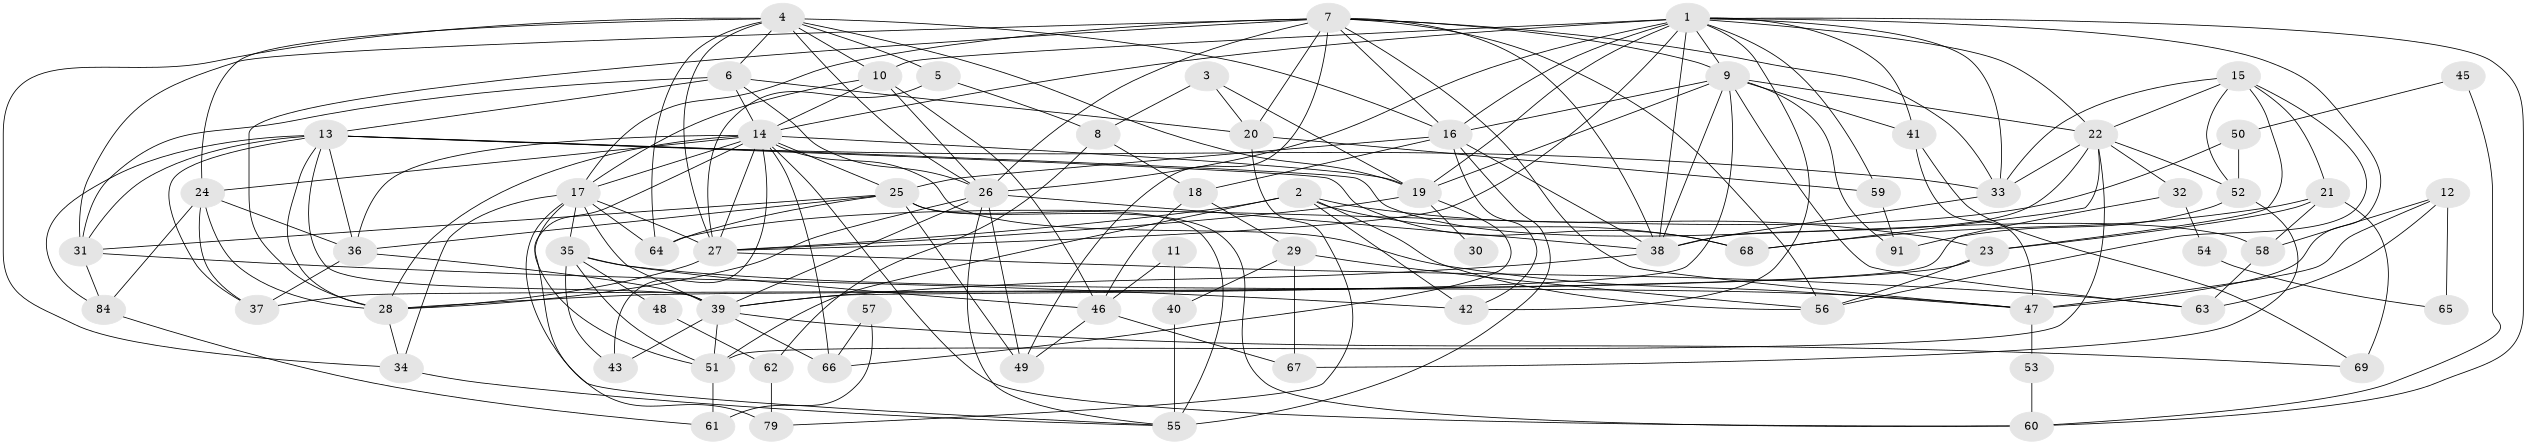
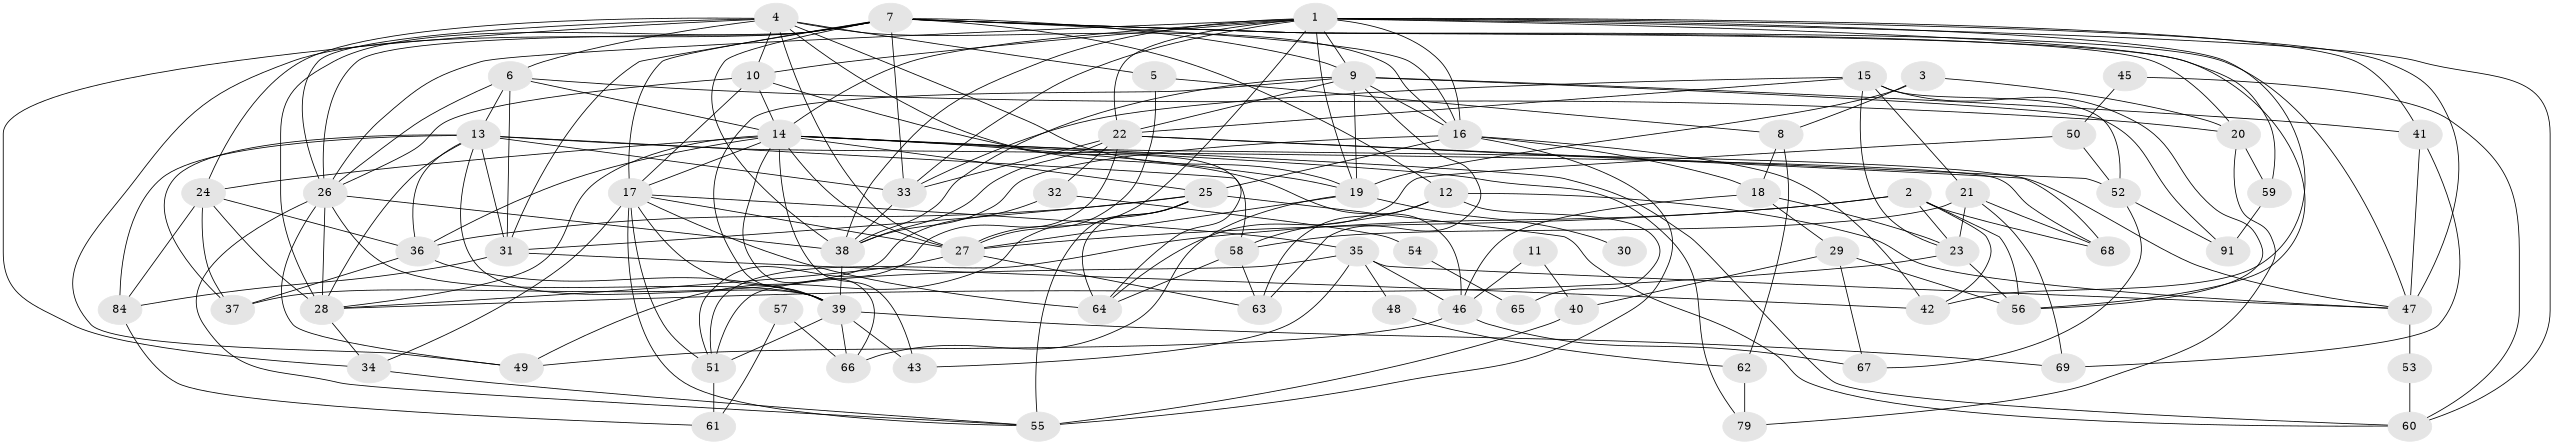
  graph {
    node [color=gray90 style=filled]
    edge [weight=1.0]
    1
    9
    10
    14
    16
    19
    22
    26
    27
    33
    38
    41
    42
    47
    59
    60
    39
    63
    n19 [label=91]
    17
    46
    24
    28
    36
    25
    43
    66
    n28 [label=79]
    18
    55
    30
    51
    52
    68
    32
    49
    69
    53
    2
    23
    56
    61
    67
    3
    8
    20
    62
    4
    5
    6
    34
    64
    13
    31
    37
    n56 [label=84]
    58
    7
    12
    65
    35
    29
    11
    40
    15
    21
    48
    54
    45
    50
    57
    1 -- 9
    1 -- 10
    1 -- 14
    1 -- 16 [weight=2.0]
    1 -- 19
    1 -- 22
    1 -- 26
    1 -- 27
    1 -- 33
    1 -- 38 [weight=2.0]
    1 -- 41
    1 -- 42
    1 -- 47 [weight=2.0]
    1 -- 59
    1 -- 60
    9 -- 16
    9 -- 19
    9 -- 22 [weight=2.0]
    9 -- 38
    9 -- 41
    9 -- 39
    9 -- 63
    9 -- n19
    10 -- 14
    10 -- 26
    10 -- 17
    10 -- 46
    14 -- 19
    14 -- 27
    14 -- 47
    14 -- 60
    14 -- 17
    14 -- 24
    14 -- 28
    14 -- 36 [weight=2.0]
    14 -- 25
    14 -- 43
    14 -- 66
    14 -- n28
    16 -- 38
    16 -- 42
    16 -- 25
    16 -- 18
    16 -- 55
    19 -- 27
    19 -- 66
    19 -- 30 [weight=2.0]
    22 -- 33
    22 -- 38 [weight=2.0]
    22 -- 51
    22 -- 52 [weight=2.0]
    22 -- 68
    22 -- 32
    26 -- 38
    26 -- 39
    26 -- 28 [weight=4.0]
    26 -- 55
    26 -- 49
    27 -- 63
    27 -- 28
    33 -- 38
    38 -- 39
    41 -- 47
    41 -- 69
    47 -- 53
    59 -- n19
    39 -- 43
    39 -- 66
    39 -- 51 [weight=2.0]
    39 -- 69
    17 -- 27
    17 -- 39
    17 -- 55
    17 -- 51
    17 -- 34
    17 -- 64
    17 -- 35
    46 -- 49
    46 -- 67
    24 -- 28
    24 -- 36
    24 -- 37
    24 -- n56
    28 -- 34
    36 -- 39 [weight=2.0]
    36 -- 37
    25 -- 60
    25 -- 36
    25 -- 55 [weight=2.0]
    25 -- 49
    25 -- 64
    25 -- 31
    18 -- 46
+   18 -- 23
    18 -- 29
    51 -- 61
    52 -- n19
    52 -- 67
    32 -- 37
    32 -- 54
    53 -- 60
    2 -- 27
    2 -- 42
    2 -- 51
    2 -- 68
    2 -- 23 [weight=3.0]
    2 -- 56
    23 -- 28
    23 -- 56
    3 -- 19
    3 -- 8
    3 -- 20
    8 -- 18
    8 -- 62
    20 -- 59
    20 -- n28
    62 -- n28
    4 -- 10
    4 -- 16
    4 -- 19
    4 -- 26
    4 -- 27
    4 -- 24
    4 -- 5
    4 -- 6
    4 -- 34
    4 -- 64
    5 -- 27
    5 -- 8
    6 -- 14
    6 -- 26
    6 -- 20
    6 -- 13
    6 -- 31
    34 -- 55
    13 -- 33
    13 -- 39
    13 -- 28
    13 -- 36
    13 -- 68
    13 -- 31
    13 -- 37
    13 -- n56
    13 -- 58
    31 -- 42
    31 -- n56
    n56 -- 61
    58 -- 63
+   58 -- 64
    7 -- 9
    7 -- 16
    7 -- 26
    7 -- 33
    7 -- 38
    7 -- 47
    7 -- 17
    7 -- 28
    7 -- 49
    7 -- 56
    7 -- 20
    7 -- 31
+   7 -- 12
    12 -- 47
    12 -- 63
    12 -- 58
    12 -- 65
    35 -- 47
    35 -- 46
    35 -- 43
    35 -- 51
    35 -- 48
    29 -- 56
    29 -- 67
    29 -- 40
    11 -- 46
    11 -- 40
    40 -- 55
    15 -- 22
    15 -- 33
    15 -- 52
    15 -- 23
    15 -- 56
    15 -- 21
    21 -- 68
    21 -- 69 [weight=2.0]
    21 -- 23
    21 -- 58
    48 -- 62
    54 -- 65
    45 -- 60
    45 -- 50
    50 -- 52
    50 -- 64
    57 -- 66
    57 -- 61
  }
